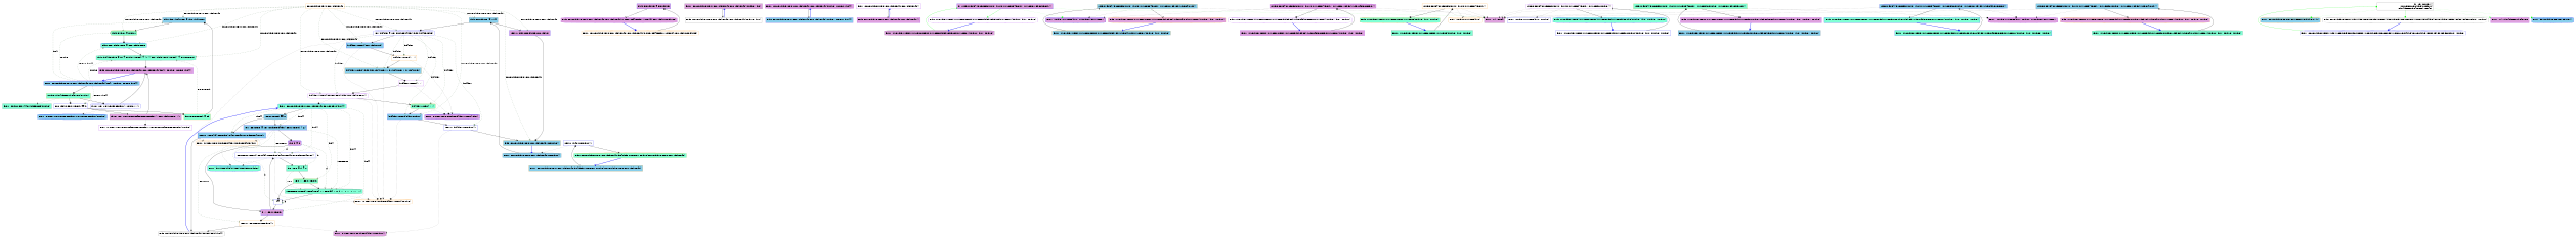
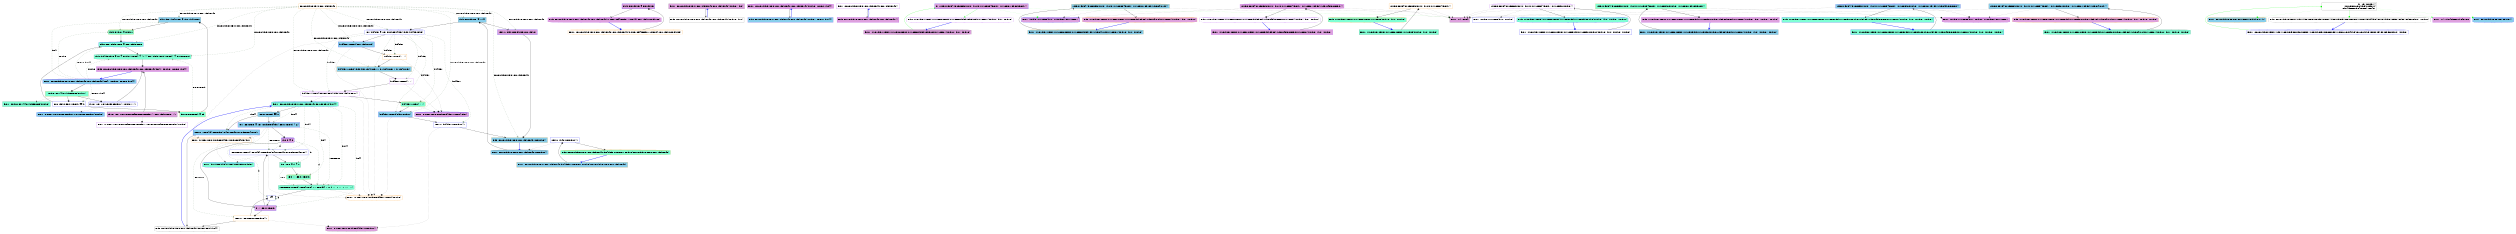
  digraph {
    fontname="DejaVu Sans Mono"
    node [color=blue fillcolor=white fontname="DejaVu Sans Mono" shape=box style=filled cluster="CommandLine.Text.CopyrightInfo.ToString()" span="0-0"]
    edge [arrowhead=tee fontname="DejaVu Sans Mono" style=solid]
    n1 [color=darkorange label="CommandLine.Text.CopyrightInfo" cluster="" span=""]
    n2 [cluster="CommandLine.Text.CopyrightInfo.CopyrightInfo(bool, string, params int[])" color=gray40 fillcolor=skyblue label="this.isSymbolUpper = isSymbolUpper" span="65-65"]
    n3 [cluster="CommandLine.Text.CopyrightInfo.CopyrightInfo(bool, string, params int[])" color=darkorange fillcolor=aquamarine label="this.author = author" shape=cylinder span="66-66"]
    n4 [cluster="CommandLine.Text.CopyrightInfo.CopyrightInfo(bool, string, params int[])" fillcolor=aquamarine label="this.copyrightYears = copyrightYears" shape=cylinder span="67-67"]
    n5 [cluster="CommandLine.Text.CopyrightInfo.CopyrightInfo(bool, string, params int[])" color=gray40 fillcolor=aquamarine label="this.builderSize = 12 + author.Length + (4 * copyrightYears.Length) + ExtraLength" shape=cylinder span="68-68"]
    n6 [color=gray40 fillcolor=skyblue label="this.attribute != null" span="139-139"]
    n7 [fillcolor=plum label="return this.attribute.Copyright;" span="141-141"]
    n8 [label="var builder = new StringBuilder(this.builderSize)" shape=cylinder span="144-144"]
    n9 [fillcolor=skyblue label="builder.Append(CopyrightWord)" span="145-145"]
    n10 [color=darkorange fillcolor=skyblue label="builder.Append(this.isSymbolUpper ? SymbolUpper : SymbolLower)" span="147-147"]
    n11 [color=purple label="builder.Append(FormatYears(this.copyrightYears))" shape=cylinder span="149-149"]
    n12 [fillcolor=skyblue label="builder.Append(this.author)" span="151-151"]
    n13 [color=darkorange fillcolor=skyblue label="Exit CommandLine.Text.CopyrightInfo.ToString()" span="137-137"]
    n14 [cluster="CommandLine.Text.CopyrightInfo.CopyrightInfo(bool, string, params int[])" color=purple fillcolor=plum label="Exit CommandLine.Text.CopyrightInfo.CopyrightInfo(bool, string, params int[])" span="59-59"]
    n15 [cluster="CommandLine.Text.CopyrightInfo.CopyrightInfo(System.Reflection.AssemblyCopyrightAttribute)" fillcolor=plum label="this.attribute = attribute" span="85-85"]
    n16 [cluster="CommandLine.Text.CopyrightInfo.CopyrightInfo(System.Reflection.AssemblyCopyrightAttribute)" color=purple fillcolor=plum label="Exit CommandLine.Text.CopyrightInfo.CopyrightInfo(System.Reflection.AssemblyCopyrightAttribute)" shape=cylinder span="83-83"]
    n17 [cluster="System.Text.StringBuilder.StringBuilder(int)" color=darkorange label="Entry System.Text.StringBuilder.StringBuilder(int)" shape=cylinder]
    n18 [color=darkorange label="builder.Append(' ')" span="146-146"]
    n19 [color=purple label="builder.Append(' ')" span="148-148"]
    n20 [color=darkorange fillcolor=aquamarine label="builder.Append(' ')" shape=cylinder span="150-150"]
    n21 [label="return builder.ToString();" span="152-152"]
    n22 [cluster="System.Text.StringBuilder.Append(string)" color=darkorange label="Entry System.Text.StringBuilder.Append(string)" shape=cylinder]
    n23 [cluster="CommandLine.Text.CopyrightInfo.FormatYears(int[])" fillcolor=aquamarine label="Entry CommandLine.Text.CopyrightInfo.FormatYears(int[])" shape=cylinder span="161-161"]
    n24 [cluster="CommandLine.Text.CopyrightInfo.CopyrightInfo(string, int)" color=gray40 fillcolor=plum label="Entry CommandLine.Text.CopyrightInfo.CopyrightInfo(string, int)" span="32-32"]
    n25 [cluster="CommandLine.Text.CopyrightInfo.CopyrightInfo(string, int)" color=gray40 label="Exit CommandLine.Text.CopyrightInfo.CopyrightInfo(string, int)" span="32-32"]
    n26 [cluster="CommandLine.Text.CopyrightInfo.CopyrightInfo(string, params int[])" color=purple fillcolor=plum label="Entry CommandLine.Text.CopyrightInfo.CopyrightInfo(string, params int[])" shape=cylinder span="45-45"]
    n27 [cluster="CommandLine.Text.CopyrightInfo.CopyrightInfo(string, params int[])" color=purple fillcolor=skyblue label="Exit CommandLine.Text.CopyrightInfo.CopyrightInfo(string, params int[])" span="45-45"]
    n28 [cluster="CommandLine.Text.CopyrightInfo.CopyrightInfo(bool, string, params int[])" color=purple fillcolor=skyblue label="Entry CommandLine.Text.CopyrightInfo.CopyrightInfo(bool, string, params int[])" shape=cylinder span="59-59"]
-   n29 [cluster="CommandLine.Text.CopyrightInfo.CopyrightInfo(bool, string, params int[])" color=darkorange fillcolor=aquamarine label="string.ShouldBeEquivalentTo(author)" span="61-61"]
+   n29 [cluster="CommandLine.Text.CopyrightInfo.CopyrightInfo(bool, string, params int[])" color=darkorange fillcolor=aquamarine label="string.IsNullOrWhiteSpace(author)" span="61-61"]
    n30 [cluster="CommandLine.Text.CopyrightInfo.CopyrightInfo(bool, string, params int[])" label="copyrightYears.Length == 0" span="62-62"]
    n31 [cluster="CommandLine.Text.CopyrightInfo.CopyrightInfo(bool, string, params int[])" label="throw new ArgumentException(''author'');" shape=cylinder span="61-61"]
    n32 [cluster="string.IsNullOrWhiteSpace(string)" color=gray40 fillcolor=aquamarine label="Entry string.IsNullOrWhiteSpace(string)"]
    n33 [cluster="CommandLine.Text.CopyrightInfo.CopyrightInfo(bool, string, params int[])" color=gray40 fillcolor=plum label="throw new ArgumentOutOfRangeException(''copyrightYears'');" span="62-62"]
    n34 [cluster="CommandLine.Text.CopyrightInfo.CopyrightInfo(bool, string, params int[])" color=darkorange fillcolor=aquamarine label="int ExtraLength = 10" span="64-64"]
    n35 [cluster="System.ArgumentException.ArgumentException(string)" fillcolor=skyblue label="Entry System.ArgumentException.ArgumentException(string)" shape=cylinder]
    n36 [cluster="System.ArgumentOutOfRangeException.ArgumentOutOfRangeException(string)" color=purple label="Entry System.ArgumentOutOfRangeException.ArgumentOutOfRangeException(string)"]
    n37 [cluster="CommandLine.Text.CopyrightInfo.CopyrightInfo()" color=purple label="Entry CommandLine.Text.CopyrightInfo.CopyrightInfo()" span="74-74"]
    n38 [cluster="CommandLine.Text.CopyrightInfo.CopyrightInfo()" color=purple fillcolor=plum label="Exit CommandLine.Text.CopyrightInfo.CopyrightInfo()" span="74-74"]
    n39 [cluster="CommandLine.Text.CopyrightInfo.CopyrightInfo(System.Reflection.AssemblyCopyrightAttribute)" color=darkorange label="Entry CommandLine.Text.CopyrightInfo.CopyrightInfo(System.Reflection.AssemblyCopyrightAttribute)" shape=cylinder span="83-83"]
    n40 [cluster="CommandLine.Text.CopyrightInfo.implicit operator string(CommandLine.Text.CopyrightInfo)" color=darkorange fillcolor=skyblue label="Entry CommandLine.Text.CopyrightInfo.implicit operator string(CommandLine.Text.CopyrightInfo)" span="128-128"]
    n41 [cluster="CommandLine.Text.CopyrightInfo.implicit operator string(CommandLine.Text.CopyrightInfo)" label="return info.ToString();" span="130-130"]
    n42 [cluster="CommandLine.Text.CopyrightInfo.implicit operator string(CommandLine.Text.CopyrightInfo)" color=darkorange fillcolor=aquamarine label="Exit CommandLine.Text.CopyrightInfo.implicit operator string(CommandLine.Text.CopyrightInfo)" shape=cylinder span="128-128"]
    n43 [color=gray40 fillcolor=skyblue label="Entry CommandLine.Text.CopyrightInfo.ToString()" shape=cylinder span="137-137"]
    n44 [cluster="System.Text.StringBuilder.Append(char)" fillcolor=plum label="Entry System.Text.StringBuilder.Append(char)" shape=cylinder]
    n45 [cluster="System.Text.StringBuilder.ToString()" color=gray40 fillcolor=plum label="Entry System.Text.StringBuilder.ToString()" shape=cylinder]
    n46 [cluster="CommandLine.Text.CopyrightInfo.FormatYears(int[])" color=gray40 fillcolor=skyblue label="years.Length == 1" shape=cylinder span="163-163"]
    n47 [cluster="CommandLine.Text.CopyrightInfo.FormatYears(int[])" fillcolor=skyblue label="return years[0].ToString(CultureInfo.InvariantCulture);" span="165-165"]
    n48 [cluster="CommandLine.Text.CopyrightInfo.FormatYears(int[])" color=purple fillcolor=skyblue label="var yearsPart = new StringBuilder(years.Length * 6)" span="168-168"]
    n49 [cluster="CommandLine.Text.CopyrightInfo.FormatYears(int[])" fillcolor=plum label="i < years.Length" span="169-169"]
    n50 [cluster="CommandLine.Text.CopyrightInfo.FormatYears(int[])" label="yearsPart.Append(years[i].ToString(CultureInfo.InvariantCulture))" span="171-171"]
    n51 [cluster="CommandLine.Text.CopyrightInfo.FormatYears(int[])" color=darkorange fillcolor=aquamarine label="next < years.Length" shape=cylinder span="173-173"]
    n52 [cluster="CommandLine.Text.CopyrightInfo.FormatYears(int[])" color=gray40 fillcolor=aquamarine label="yearsPart.Append(years[next] - years[i] > 1 ? '' - '' : '', '')" shape=cylinder span="175-175"]
    n53 [cluster="int.ToString(System.IFormatProvider)" fillcolor=aquamarine label="Entry int.ToString(System.IFormatProvider)" shape=cylinder]
    n54 [cluster="CommandLine.Text.CopyrightInfo.FormatYears(int[])" color=gray40 label="Exit CommandLine.Text.CopyrightInfo.FormatYears(int[])" shape=cylinder span="161-161"]
    n55 [cluster="CommandLine.Text.CopyrightInfo.FormatYears(int[])" fillcolor=plum label="int i = 0" shape=cylinder span="169-169"]
    n56 [cluster="CommandLine.Text.CopyrightInfo.FormatYears(int[])" color=darkorange label="return yearsPart.ToString();" span="179-179"]
    n57 [cluster="CommandLine.Text.CopyrightInfo.FormatYears(int[])" color=gray40 fillcolor=aquamarine label="int next = i + 1" span="172-172"]
    n58 [cluster="CommandLine.Text.CopyrightInfo.FormatYears(int[])" label="i++" span="169-169"]
    n59 [cluster="Humanizer.Tests.TruncatorTests.TruncateWithFixedLengthTruncator(string, int, string)" community=0 fillcolor=plum label="0: Assert.Equal(expectedOutput, input.Truncate(length, Truncator.FixedLength))" span="28-28"]
    n60 [cluster="Humanizer.Tests.TruncatorTests.TruncateWithFixedLengthTruncator(string, int, string)" color=purple label="Exit Humanizer.Tests.TruncatorTests.TruncateWithFixedLengthTruncator(string, int, string)" shape=cylinder span="26-26"]
    n61 [cluster="string.Truncate(int, Humanizer.ITruncator)" fillcolor=plum label="Entry string.Truncate(int, Humanizer.ITruncator)" shape=cylinder span="27-27"]
    n62 [cluster="Unk.Equal" color=gray40 fillcolor=plum label="Entry Unk.Equal" span=""]
    n63 [cluster="Humanizer.Tests.TruncatorTests.TruncateWithFixedLengthTruncator(string, int, string)" color=gray40 fillcolor=plum label="Entry Humanizer.Tests.TruncatorTests.TruncateWithFixedLengthTruncator(string, int, string)" shape=cylinder span="26-26"]
    n64 [cluster="Humanizer.Tests.TruncatorTests.TruncateWithFixedNumberOfCharactersTruncator(string, int, string)" color=purple fillcolor=plum label="Assert.Equal(expectedOutput, input.Truncate(length, Truncator.FixedNumberOfCharacters))" shape=cylinder span="40-40"]
    n65 [cluster="Humanizer.Tests.TruncatorTests.TruncateWithFixedNumberOfCharactersTruncator(string, int, string)" color=purple label="Exit Humanizer.Tests.TruncatorTests.TruncateWithFixedNumberOfCharactersTruncator(string, int, string)" shape=cylinder span="38-38"]
    n66 [cluster="Humanizer.Tests.TruncatorTests.TruncateWithFixedNumberOfCharactersTruncator(string, int, string)" color=purple fillcolor=plum label="Entry Humanizer.Tests.TruncatorTests.TruncateWithFixedNumberOfCharactersTruncator(string, int, string)" span="38-38"]
    n67 [cluster="Humanizer.Tests.TruncatorTests.TruncateWithFixedNumberOfWordsTruncator(string, int, string)" color=darkorange fillcolor=skyblue label="Assert.Equal(expectedOutput, input.Truncate(length, Truncator.FixedNumberOfWords))" shape=cylinder span="53-53"]
    n68 [cluster="Humanizer.Tests.TruncatorTests.TruncateWithFixedNumberOfWordsTruncator(string, int, string)" color=darkorange fillcolor=plum label="Exit Humanizer.Tests.TruncatorTests.TruncateWithFixedNumberOfWordsTruncator(string, int, string)" shape=cylinder span="51-51"]
    n69 [cluster="Humanizer.Tests.TruncatorTests.TruncateWithFixedNumberOfWordsTruncator(string, int, string)" color=darkorange fillcolor=skyblue label="Entry Humanizer.Tests.TruncatorTests.TruncateWithFixedNumberOfWordsTruncator(string, int, string)" shape=cylinder span="51-51"]
    n70 [cluster="Humanizer.Tests.TruncatorTests.Truncate(string, int, string)" color=darkorange label="Assert.Equal(expectedOutput, input.Truncate(length))" span="16-16"]
    n71 [cluster="Humanizer.Tests.TruncatorTests.Truncate(string, int, string)" color=darkorange fillcolor=aquamarine label="Exit Humanizer.Tests.TruncatorTests.Truncate(string, int, string)" shape=cylinder span="14-14"]
-   n72 [cluster="string.Truncate(int)" color=darkorange label="Entry string.Truncate(int)" shape=cylinder span="15-15"]
    n73 [cluster="Humanizer.Tests.TruncatorTests.Truncate(string, int, string)" color=gray40 fillcolor=aquamarine label="Entry Humanizer.Tests.TruncatorTests.Truncate(string, int, string)" span="14-14"]
    n74 [cluster="Humanizer.Tests.TruncatorTests.TruncateWithTruncationString(string, int, string, string)" color=purple label="Assert.Equal(expectedOutput, input.Truncate(length, truncationString))" shape=cylinder span="67-67"]
    n75 [cluster="Humanizer.Tests.TruncatorTests.TruncateWithTruncationString(string, int, string, string)" fillcolor=aquamarine label="Exit Humanizer.Tests.TruncatorTests.TruncateWithTruncationString(string, int, string, string)" shape=cylinder span="65-65"]
    n76 [cluster="string.Truncate(int, string)" label="Entry string.Truncate(int, string)" span="39-39"]
    n77 [cluster="Humanizer.Tests.TruncatorTests.TruncateWithTruncationString(string, int, string, string)" label="Entry Humanizer.Tests.TruncatorTests.TruncateWithTruncationString(string, int, string, string)" span="65-65"]
    n78 [cluster="Humanizer.Tests.TruncatorTests.TruncateWithTruncationStringAndFixedLengthTruncator(string, int, string, string)" color=darkorange fillcolor=aquamarine label="Assert.Equal(expectedOutput, input.Truncate(length, truncationString, Truncator.FixedLength))" span="82-82"]
    n79 [cluster="Humanizer.Tests.TruncatorTests.TruncateWithTruncationStringAndFixedLengthTruncator(string, int, string, string)" color=purple fillcolor=plum label="Exit Humanizer.Tests.TruncatorTests.TruncateWithTruncationStringAndFixedLengthTruncator(string, int, string, string)" span="80-80"]
    n80 [cluster="string.Truncate(int, string, Humanizer.ITruncator)" color=purple fillcolor=plum label="Entry string.Truncate(int, string, Humanizer.ITruncator)" shape=cylinder span="52-52"]
    n81 [cluster="Humanizer.Tests.TruncatorTests.TruncateWithTruncationStringAndFixedLengthTruncator(string, int, string, string)" color=gray40 fillcolor=skyblue label="Entry Humanizer.Tests.TruncatorTests.TruncateWithTruncationStringAndFixedLengthTruncator(string, int, string, string)" span="80-80"]
    n82 [cluster="Humanizer.Tests.TruncatorTests.TruncateWithTruncationStringAndFixedNumberOfCharactersTruncator(string, int, string, string)" color=purple fillcolor=skyblue label="Assert.Equal(expectedOutput, input.Truncate(length, truncationString, Truncator.FixedNumberOfCharacters))" shape=cylinder span="97-97"]
    n83 [cluster="Humanizer.Tests.TruncatorTests.TruncateWithTruncationStringAndFixedNumberOfCharactersTruncator(string, int, string, string)" fillcolor=aquamarine label="Exit Humanizer.Tests.TruncatorTests.TruncateWithTruncationStringAndFixedNumberOfCharactersTruncator(string, int, string, string)" span="95-95"]
    n84 [cluster="Humanizer.Tests.TruncatorTests.TruncateWithTruncationStringAndFixedNumberOfCharactersTruncator(string, int, string, string)" fillcolor=aquamarine label="Entry Humanizer.Tests.TruncatorTests.TruncateWithTruncationStringAndFixedNumberOfCharactersTruncator(string, int, string, string)" span="95-95"]
    n85 [cluster="Humanizer.Tests.TruncatorTests.TruncateWithTruncationStringAndFixedNumberOfWordsTruncator(string, int, string, string)" color=gray40 fillcolor=skyblue label="Assert.Equal(expectedOutput, input.Truncate(length, truncationString, Truncator.FixedNumberOfWords))" span="112-112"]
    n86 [cluster="Humanizer.Tests.TruncatorTests.TruncateWithTruncationStringAndFixedNumberOfWordsTruncator(string, int, string, string)" color=darkorange fillcolor=plum label="Exit Humanizer.Tests.TruncatorTests.TruncateWithTruncationStringAndFixedNumberOfWordsTruncator(string, int, string, string)" shape=cylinder span="110-110"]
    n87 [cluster="Humanizer.Tests.TruncatorTests.TruncateWithTruncationStringAndFixedNumberOfWordsTruncator(string, int, string, string)" color=gray40 fillcolor=aquamarine label="Entry Humanizer.Tests.TruncatorTests.TruncateWithTruncationStringAndFixedNumberOfWordsTruncator(string, int, string, string)" shape=cylinder span="110-110"]
    n88 [cluster="CommandLine.Parser.FormatCommandLine<T>(T)" color=darkorange file="UnParserExtensionsTests.cs" fillcolor=skyblue label="Entry CommandLine.Parser.FormatCommandLine<T>(T)" shape=cylinder span="17-17"]
    n89 [cluster="CommandLine.Tests.Unit.UnParserExtensionsTests.UnParsing_instance_returns_command_line(CommandLine.Tests.Fakes.FakeOptions, string)" file="UnParserExtensionsTests.cs" label="Entry CommandLine.Tests.Unit.UnParserExtensionsTests.UnParsing_instance_returns_command_line(CommandLine.Tests.Fakes.FakeOptions, string)" shape=cylinder span="21-21"]
    n90 [cluster="CommandLine.Tests.Unit.UnParserExtensionsTests.UnParsing_instance_returns_command_line(CommandLine.Tests.Fakes.FakeOptions, string)" color=gray40 community=1 file="UnParserExtensionsTests.cs" label="0: new Parser()\r                .FormatCommandLine(options)\r                .ShouldBeEquivalentTo(result)" span="23-25"]
    n91 [cluster="CommandLine.Tests.Unit.UnParserExtensionsTests.UnParsing_instance_returns_command_line(CommandLine.Tests.Fakes.FakeOptions, string)" color=gray40 file="UnParserExtensionsTests.cs" label="Exit CommandLine.Tests.Unit.UnParserExtensionsTests.UnParsing_instance_returns_command_line(CommandLine.Tests.Fakes.FakeOptions, string)" shape=cylinder span="21-21"]
    n92 [cluster="Unk.ShouldBeEquivalentTo" color=purple file="UnParserExtensionsTests.cs" fillcolor=plum label="Entry Unk.ShouldBeEquivalentTo" span=""]
    n93 [cluster="CommandLine.Parser.Parser()" file="UnParserExtensionsTests.cs" fillcolor=skyblue label="Entry CommandLine.Parser.Parser()" shape=cylinder span="26-26"]
    n1 -> n2 [arrowhead=vee color=darkseagreen4 label="CommandLine.Text.CopyrightInfo" style=dashed]
    n1 -> n3 [color=darkseagreen4 label="CommandLine.Text.CopyrightInfo" style=dashed]
    n1 -> n4 [color=darkseagreen4 label="CommandLine.Text.CopyrightInfo" style=dashed]
    n1 -> n5 [color=darkseagreen4 label="CommandLine.Text.CopyrightInfo" style=dashed]
    n1 -> n6 [color=darkseagreen4 label="CommandLine.Text.CopyrightInfo" style=dashed]
    n1 -> n7 [color=darkseagreen4 label="CommandLine.Text.CopyrightInfo" style=dashed]
    n1 -> n8 [arrowhead=vee color=darkseagreen4 label="CommandLine.Text.CopyrightInfo" style=dashed]
    n1 -> n9 [color=darkseagreen4 label="CommandLine.Text.CopyrightInfo" style=dashed]
    n1 -> n10 [color=darkseagreen4 label="CommandLine.Text.CopyrightInfo" style=dashed]
    n1 -> n11 [arrowhead=vee color=darkseagreen4 label="CommandLine.Text.CopyrightInfo" style=dashed]
    n1 -> n12 [arrowhead=vee color=darkseagreen4 label="CommandLine.Text.CopyrightInfo" style=dashed]
    n1 -> n13 [arrowhead=vee color=darkseagreen4 label="CommandLine.Text.CopyrightInfo" style=dashed]
    n2 -> n3
    n3 -> n4 [arrowhead=box]
    n4 -> n5 [arrowhead=vee]
    n5 -> n14 [arrowhead=box]
    n6 -> n7
    n6 -> n8 [arrowhead=box]
    n7 -> n13 [arrowhead=box]
    n8 -> n9 [arrowhead=vee]
    n8 -> n10 [color=darkseagreen4 label=builder style=dashed]
    n8 -> n11 [color=darkseagreen4 label=builder style=dashed]
    n8 -> n12 [color=darkseagreen4 label=builder style=dashed]
    n8 -> n17 [style=dotted]
    n8 -> n18 [arrowhead=box color=darkseagreen4 label=builder style=dashed]
    n8 -> n19 [arrowhead=vee color=darkseagreen4 label=builder style=dashed]
    n8 -> n20 [arrowhead=box color=darkseagreen4 label=builder style=dashed]
    n8 -> n21 [arrowhead=box color=darkseagreen4 label=builder style=dashed]
    n9 -> n18
    n9 -> n22 [arrowhead=box style=dotted]
    n10 -> n19 [arrowhead=box]
    n10 -> n22 [arrowhead=vee style=dotted]
    n11 -> n20 [arrowhead=vee]
    n11 -> n22 [arrowhead=box style=dotted]
    n11 -> n23 [arrowhead=box style=dotted]
    n12 -> n21 [arrowhead=vee]
    n12 -> n22 [arrowhead=box style=dotted]
    n13 -> n43 [color=blue style=bold]
    n14 -> n28 [arrowhead=vee color=blue style=bold]
    n15 -> n16
    n16 -> n39 [arrowhead=box color=blue style=bold]
    n18 -> n10 [arrowhead=box]
    n18 -> n44 [arrowhead=vee style=dotted]
    n19 -> n11 [arrowhead=box]
    n19 -> n44 [arrowhead=box style=dotted]
    n20 -> n12 [arrowhead=vee]
    n20 -> n44 [arrowhead=box style=dotted]
    n21 -> n13 [arrowhead=vee]
    n21 -> n45 [style=dotted]
    n23 -> n46 [arrowhead=vee]
    n23 -> n47 [arrowhead=box color=darkseagreen4 label="int[]" style=dashed]
    n23 -> n48 [arrowhead=vee color=darkseagreen4 label="int[]" style=dashed]
    n23 -> n49 [color=darkseagreen4 label="int[]" style=dashed]
    n23 -> n50 [arrowhead=box color=darkseagreen4 label="int[]" style=dashed]
    n23 -> n51 [arrowhead=vee color=darkseagreen4 label="int[]" style=dashed]
    n23 -> n52 [color=darkseagreen4 label="int[]" style=dashed]
    n24 -> n25 [arrowhead=vee]
    n25 -> n24 [color=blue style=bold]
    n26 -> n27
    n27 -> n26 [color=blue style=bold]
    n28 -> n2 [color=darkseagreen4 label=bool style=dashed]
    n28 -> n3 [color=darkseagreen4 label=string style=dashed]
    n28 -> n4 [arrowhead=vee color=darkseagreen4 label="params int[]" style=dashed]
    n28 -> n5 [arrowhead=vee color=darkseagreen4 label=string style=dashed]
    n28 -> n29 [arrowhead=box]
    n28 -> n30 [arrowhead=box color=darkseagreen4 label="params int[]" style=dashed]
    n29 -> n30 [arrowhead=box]
    n29 -> n31 [arrowhead=box]
    n29 -> n32 [style=dotted]
-   n30 -> n33
+   n30 -> n4
    n30 -> n34 [arrowhead=box]
    n31 -> n14
    n31 -> n35 [arrowhead=vee style=dotted]
    n33 -> n14 [arrowhead=vee]
    n33 -> n36 [arrowhead=box style=dotted]
    n34 -> n2 [arrowhead=box]
    n34 -> n5 [color=darkseagreen4 label=ExtraLength style=dashed]
    n37 -> n38
    n38 -> n37 [color=blue style=bold]
    n39 -> n15 [arrowhead=box]
    n40 -> n41 [arrowhead=box]
    n41 -> n42 [arrowhead=vee]
    n41 -> n43 [arrowhead=vee style=dotted]
    n42 -> n40 [color=blue style=bold]
    n43 -> n6 [arrowhead=box]
    n46 -> n47
    n46 -> n48
    n47 -> n53 [arrowhead=vee style=dotted]
    n47 -> n54 [arrowhead=vee]
    n48 -> n17 [style=dotted]
    n48 -> n50 [arrowhead=box color=darkseagreen4 label=yearsPart style=dashed]
    n48 -> n52 [arrowhead=vee color=darkseagreen4 label=yearsPart style=dashed]
    n48 -> n55 [arrowhead=box]
    n48 -> n56 [color=darkseagreen4 label=yearsPart style=dashed]
    n49 -> n50 [arrowhead=box]
    n49 -> n56 [arrowhead=box]
    n50 -> n22 [style=dotted]
    n50 -> n53 [arrowhead=vee style=dotted]
    n50 -> n57 [arrowhead=vee]
    n51 -> n52 [arrowhead=vee]
-   n51 -> n58 [arrowhead=box]
+   n56 -> n58 [arrowhead=box]
    n52 -> n22 [arrowhead=vee style=dotted]
    n52 -> n58
    n54 -> n23 [arrowhead=vee color=blue style=bold]
    n55 -> n49 [arrowhead=vee]
    n55 -> n50 [color=darkseagreen4 label=i style=dashed]
    n55 -> n52 [arrowhead=vee color=darkseagreen4 label=i style=dashed]
    n55 -> n57 [color=darkseagreen4 label=i style=dashed]
    n55 -> n58 [arrowhead=vee color=darkseagreen4 label=i style=dashed]
    n56 -> n45 [arrowhead=box style=dotted]
    n56 -> n54 [arrowhead=vee]
    n57 -> n51
    n57 -> n52 [color=darkseagreen4 label=next style=dashed]
    n58 -> n49 [arrowhead=vee]
    n58 -> n58 [arrowhead=box color=darkseagreen4 label=i style=dashed]
    n59 -> n60 [arrowhead=vee color=green]
    n59 -> n61 [arrowhead=box color=green style=dotted]
    n59 -> n62 [color=green style=dotted]
    n60 -> n63 [color=blue style=bold]
    n63 -> n59 [color=green]
    n64 -> n61 [style=dotted]
    n64 -> n62 [style=dotted]
    n64 -> n65 [arrowhead=box]
    n65 -> n66 [color=blue style=bold]
    n66 -> n64 [arrowhead=box]
    n67 -> n61 [arrowhead=vee style=dotted]
    n67 -> n62 [arrowhead=vee style=dotted]
    n67 -> n68
    n68 -> n69 [color=blue style=bold]
    n69 -> n67
    n70 -> n62 [style=dotted]
    n70 -> n71 [arrowhead=box]
-   n70 -> n72 [style=dotted]
    n71 -> n73 [arrowhead=vee color=blue style=bold]
    n73 -> n70 [arrowhead=box]
    n74 -> n62 [style=dotted]
    n74 -> n75 [arrowhead=vee]
    n74 -> n76 [arrowhead=vee style=dotted]
    n75 -> n77 [arrowhead=box color=blue style=bold]
    n77 -> n74
    n78 -> n62 [style=dotted]
    n78 -> n79 [arrowhead=box]
    n78 -> n80 [arrowhead=box style=dotted]
    n79 -> n81 [arrowhead=vee color=blue style=bold]
    n81 -> n78 [arrowhead=box]
    n82 -> n62 [style=dotted]
    n82 -> n80 [arrowhead=box style=dotted]
    n82 -> n83
    n83 -> n84 [arrowhead=box color=blue style=bold]
    n84 -> n82 [arrowhead=vee]
    n85 -> n62 [style=dotted]
    n85 -> n80 [style=dotted]
    n85 -> n86 [arrowhead=vee]
    n86 -> n87 [arrowhead=vee color=blue style=bold]
    n87 -> n85 [arrowhead=vee]
    n89 -> n90 [arrowhead=box color=green]
    n90 -> n88 [arrowhead=box color=green style=dotted]
    n90 -> n91 [arrowhead=box color=green]
    n90 -> n92 [arrowhead=vee color=green style=dotted]
    n90 -> n93 [arrowhead=box color=green style=dotted]
    n91 -> n89 [arrowhead=vee color=blue style=bold]
  }
